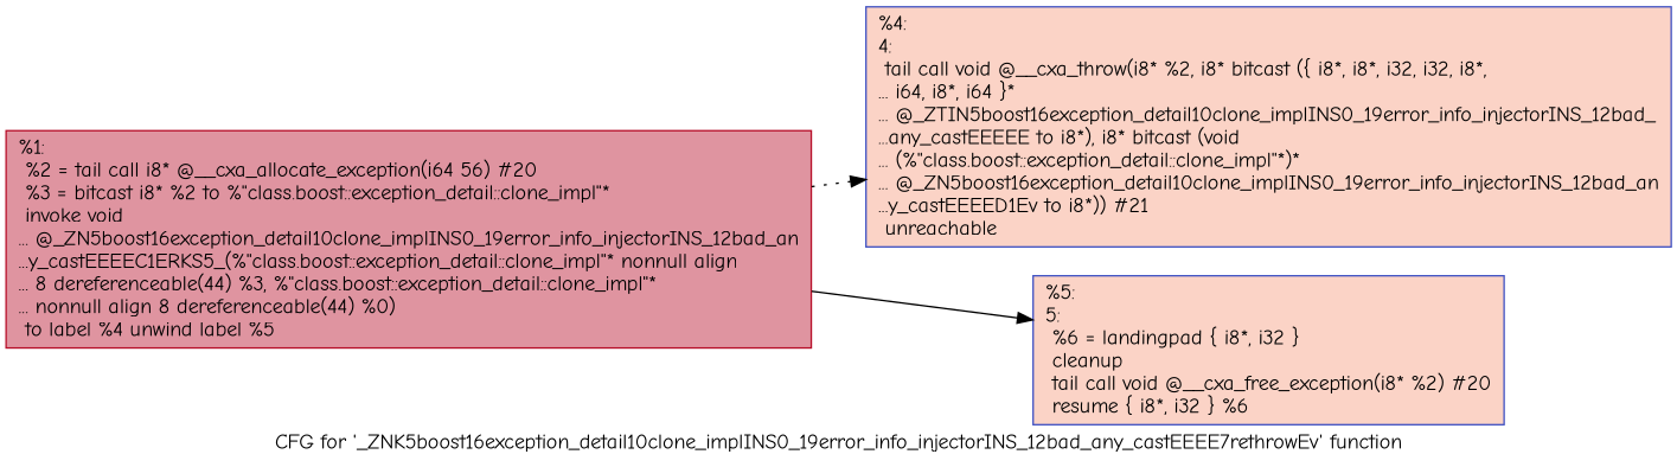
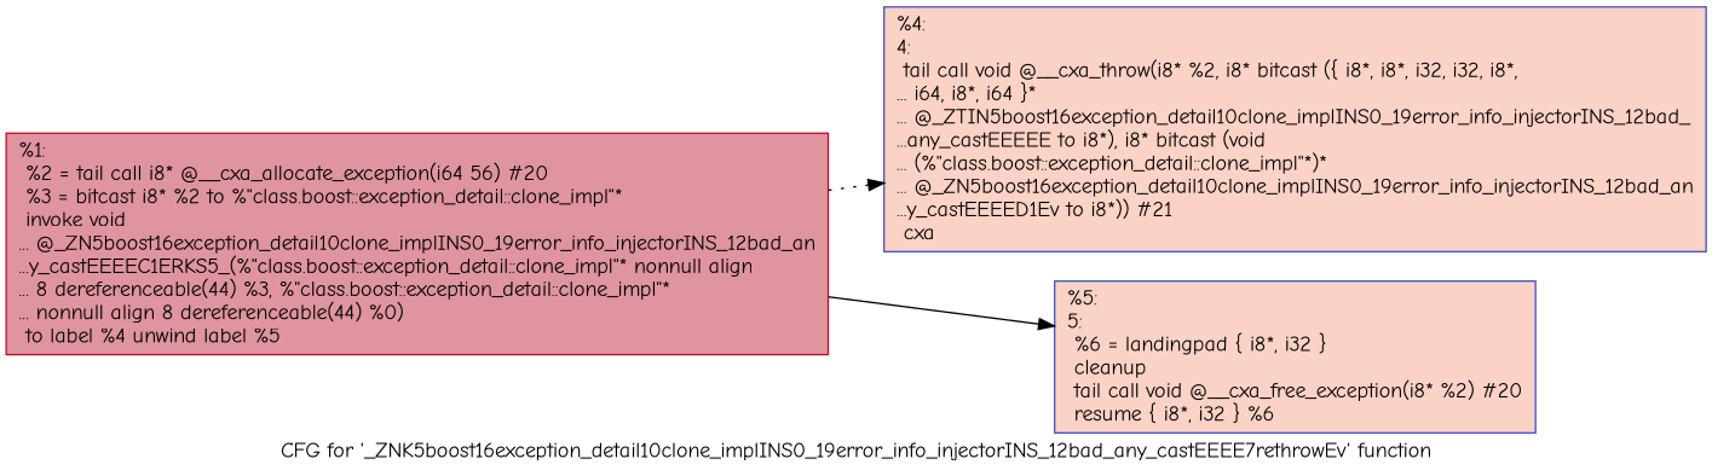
  digraph {
    label="CFG for '_ZNK5boost16exception_detail10clone_implINS0_19error_info_injectorINS_12bad_any_castEEEE7rethrowEv' function"
    rankdir=LR
    fontname="Comic Neue"
    node [color="#3d50c3ff" fillcolor="#f59c7d70" shape=record style=filled fontname="Comic Neue"]
    edge [fontname="Comic Neue"]
    n1 [color="#b70d28ff" fillcolor="#b70d2870" label="{%1:\l  %2 = tail call i8* @__cxa_allocate_exception(i64 56) #20\l  %3 = bitcast i8* %2 to %\"class.boost::exception_detail::clone_impl\"*\l  invoke void\l... @_ZN5boost16exception_detail10clone_implINS0_19error_info_injectorINS_12bad_an\l...y_castEEEEC1ERKS5_(%\"class.boost::exception_detail::clone_impl\"* nonnull align\l... 8 dereferenceable(44) %3, %\"class.boost::exception_detail::clone_impl\"*\l... nonnull align 8 dereferenceable(44) %0)\l          to label %4 unwind label %5\l}"]
-   n2 [label="{%4:\l4:                                                \l  tail call void @__cxa_throw(i8* %2, i8* bitcast (\{ i8*, i8*, i32, i32, i8*,\l... i64, i8*, i64 \}*\l... @_ZTIN5boost16exception_detail10clone_implINS0_19error_info_injectorINS_12bad_\l...any_castEEEEE to i8*), i8* bitcast (void\l... (%\"class.boost::exception_detail::clone_impl\"*)*\l... @_ZN5boost16exception_detail10clone_implINS0_19error_info_injectorINS_12bad_an\l...y_castEEEED1Ev to i8*)) #21\l  unreachable\l}"]
+   n2 [label="{%4:\l4:                                                \l  tail call void @__cxa_throw(i8* %2, i8* bitcast (\{ i8*, i8*, i32, i32, i8*,\l... i64, i8*, i64 \}*\l... @_ZTIN5boost16exception_detail10clone_implINS0_19error_info_injectorINS_12bad_\l...any_castEEEEE to i8*), i8* bitcast (void\l... (%\"class.boost::exception_detail::clone_impl\"*)*\l... @_ZN5boost16exception_detail10clone_implINS0_19error_info_injectorINS_12bad_an\l...y_castEEEED1Ev to i8*)) #21\l  cxa\l}"]
    n3 [label="{%5:\l5:                                                \l  %6 = landingpad \{ i8*, i32 \}\l          cleanup\l  tail call void @__cxa_free_exception(i8* %2) #20\l  resume \{ i8*, i32 \} %6\l}"]
    n1 -> n2 [style=dotted]
    n1 -> n3 [style=solid]
  }
